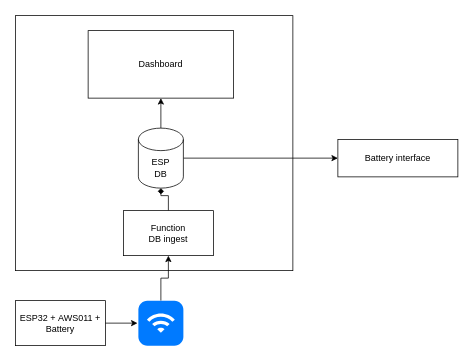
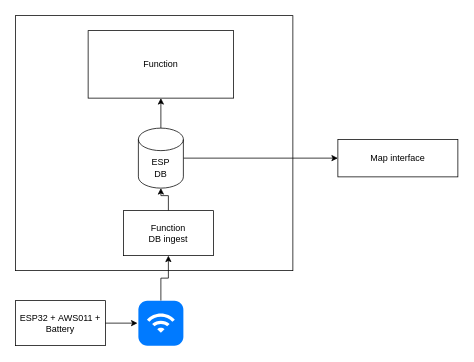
  <mxCell id="0" />
  <mxCell id="1" parent="0" />
  <mxCell id="2" value="" style="rounded=0;whiteSpace=wrap;html=1;fillColor=none;" parent="1" vertex="1"><mxGeometry x="20" y="20" width="370" height="340" as="geometry" /></mxCell>
- <mxCell id="3" value="Dashboard" style="rounded=0;whiteSpace=wrap;html=1;fillColor=none;" parent="1" vertex="1"><mxGeometry x="117" y="40" width="194" height="90" as="geometry" /></mxCell>
+ <mxCell id="3" value="Function" style="rounded=0;whiteSpace=wrap;html=1;fillColor=none;" parent="1" vertex="1"><mxGeometry x="117" y="40" width="194" height="90" as="geometry" /></mxCell>
  <mxCell id="4" value="ESP32 +&amp;nbsp;AWS011 + Battery" style="rounded=0;whiteSpace=wrap;html=1;" parent="1" vertex="1"><mxGeometry x="20" y="400" width="120" height="60" as="geometry" /></mxCell>
  <mxCell id="5" style="edgeStyle=orthogonalEdgeStyle;rounded=0;orthogonalLoop=1;jettySize=auto;html=1;entryX=0.5;entryY=1;entryDx=0;entryDy=0;" parent="1" source="6" target="12" edge="1"><mxGeometry relative="1" as="geometry" /></mxCell>
  <mxCell id="6" value="" style="html=1;strokeWidth=1;shadow=0;dashed=0;shape=mxgraph.ios7.misc.wifi;fillColor=#007AFF;strokeColor=none;buttonText=;strokeColor2=#222222;fontColor=#222222;fontSize=8;verticalLabelPosition=bottom;verticalAlign=top;align=center;sketch=0;" parent="1" vertex="1"><mxGeometry x="184" y="400" width="60" height="60" as="geometry" /></mxCell>
  <mxCell id="7" value="" style="shape=image;verticalLabelPosition=bottom;labelBackgroundColor=default;verticalAlign=top;aspect=fixed;imageAspect=0;image=https://upload.wikimedia.org/wikipedia/commons/thumb/9/93/Amazon_Web_Services_Logo.svg/640px-Amazon_Web_Services_Logo.svg.png;" parent="1" vertex="1"><mxGeometry x="30" y="310" width="70" height="42" as="geometry" /></mxCell>
  <mxCell id="8" style="edgeStyle=orthogonalEdgeStyle;rounded=0;orthogonalLoop=1;jettySize=auto;html=1;" parent="1" source="10" target="3" edge="1"><mxGeometry relative="1" as="geometry" /></mxCell>
  <mxCell id="9" style="edgeStyle=orthogonalEdgeStyle;rounded=0;orthogonalLoop=1;jettySize=auto;html=1;" parent="1" source="10" target="14" edge="1"><mxGeometry relative="1" as="geometry" /></mxCell>
  <mxCell id="10" value="ESP&lt;div&gt;DB&lt;/div&gt;" style="shape=cylinder3;whiteSpace=wrap;html=1;boundedLbl=1;backgroundOutline=1;size=15;" parent="1" vertex="1"><mxGeometry x="184" y="170" width="60" height="80" as="geometry" /></mxCell>
- <mxCell id="11" style="edgeStyle=orthogonalEdgeStyle;rounded=0;orthogonalLoop=1;jettySize=auto;html=1;endArrow=diamond;" parent="1" source="12" target="10" edge="1"><mxGeometry relative="1" as="geometry" /></mxCell>
+ <mxCell id="11" style="edgeStyle=orthogonalEdgeStyle;rounded=0;orthogonalLoop=1;jettySize=auto;html=1;" parent="1" source="12" target="10" edge="1"><mxGeometry relative="1" as="geometry" /></mxCell>
  <mxCell id="12" value="Function&lt;div&gt;DB ingest&lt;/div&gt;" style="rounded=0;whiteSpace=wrap;html=1;" parent="1" vertex="1"><mxGeometry x="164" y="280" width="120" height="60" as="geometry" /></mxCell>
  <mxCell id="13" value="" style="shape=image;verticalLabelPosition=bottom;labelBackgroundColor=default;verticalAlign=top;aspect=fixed;imageAspect=0;image=https://d3g9o9u8re44ak.cloudfront.net/logo/ca02a169-0ba6-48a6-9963-7a5fefbdf62f/08460b35-1530-4455-aa0f-95ab75f4229f.png;" parent="1" vertex="1"><mxGeometry x="117" y="86" width="44" height="44" as="geometry" /></mxCell>
- <mxCell id="14" value="Battery interface" style="rounded=0;whiteSpace=wrap;html=1;fillColor=none;" parent="1" vertex="1"><mxGeometry x="450" y="185" width="160" height="50" as="geometry" /></mxCell>
+ <mxCell id="14" value="Map interface" style="rounded=0;whiteSpace=wrap;html=1;fillColor=none;" parent="1" vertex="1"><mxGeometry x="450" y="185" width="160" height="50" as="geometry" /></mxCell>
  <mxCell id="15" style="edgeStyle=orthogonalEdgeStyle;rounded=0;orthogonalLoop=1;jettySize=auto;html=1;entryX=-0.02;entryY=0.5;entryDx=0;entryDy=0;entryPerimeter=0;" parent="1" source="4" target="6" edge="1"><mxGeometry relative="1" as="geometry" /></mxCell>
